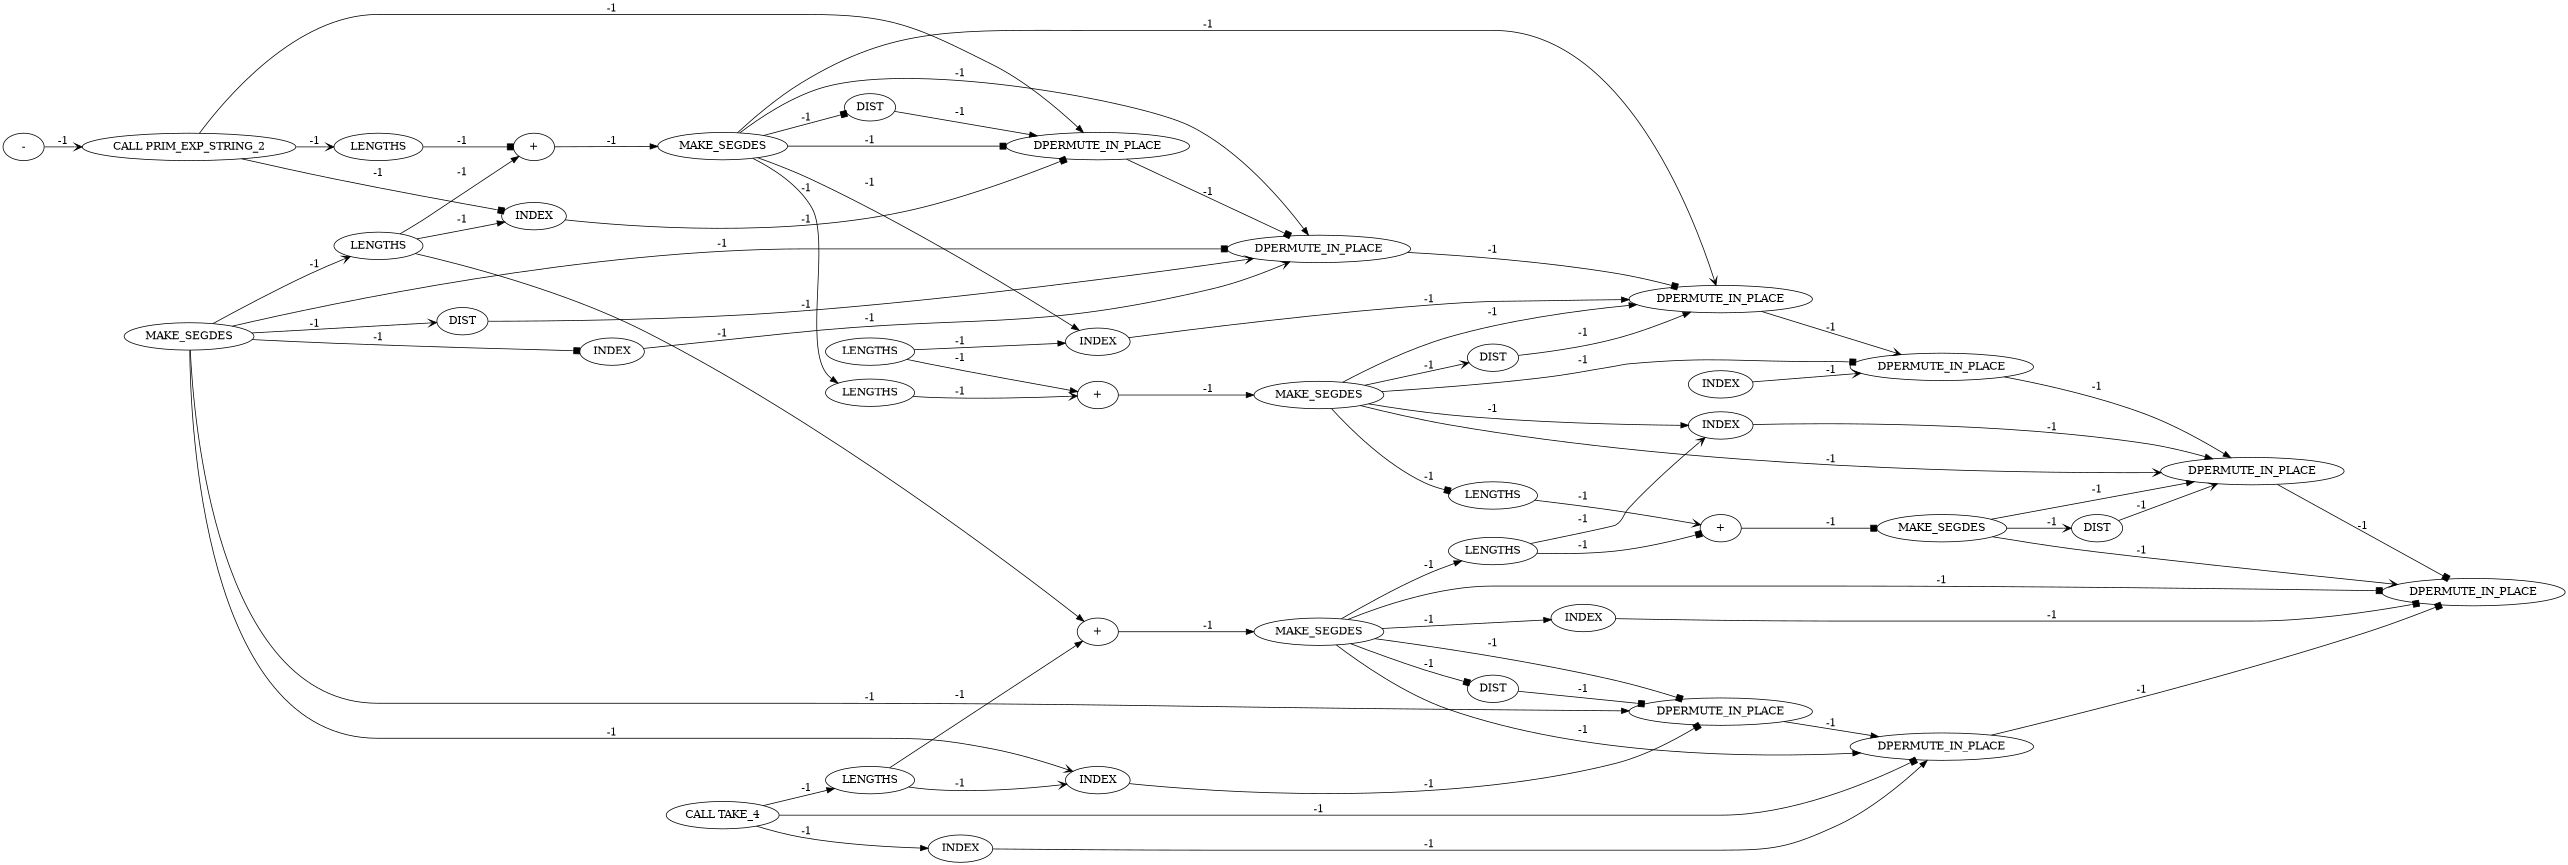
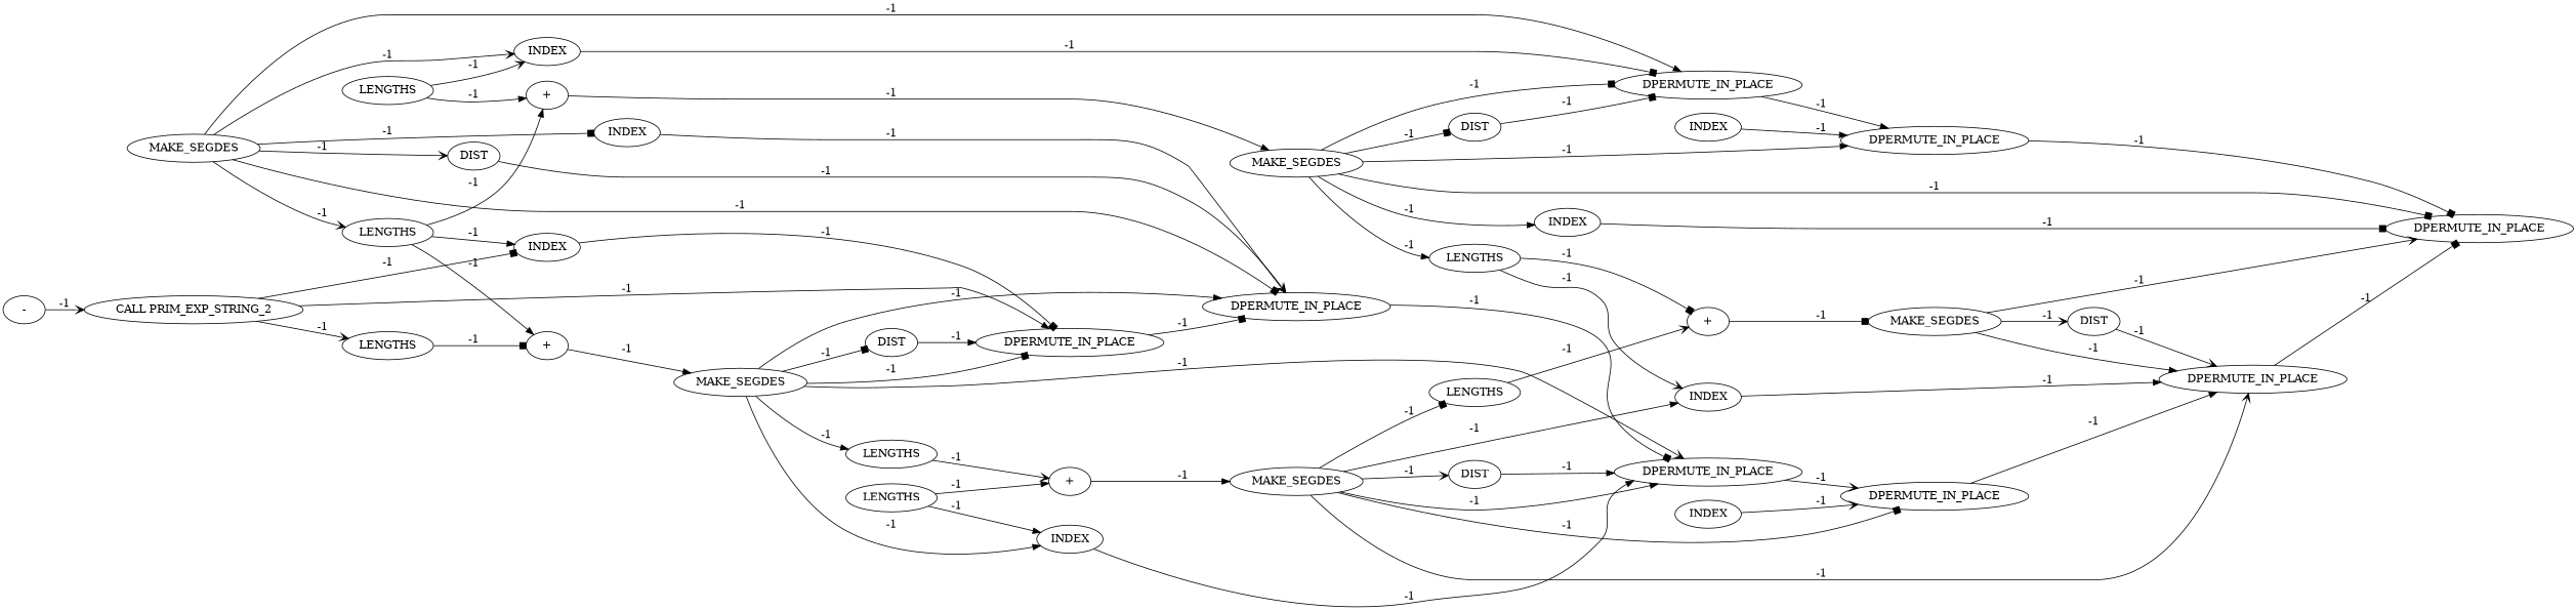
  digraph {
    rankdir=LR
    node [cost=0]
    edge [cost=-1 arrowhead=normal]
    n1 [label=MAKE_SEGDES]
    n2 [label=DPERMUTE_IN_PLACE]
    n3 [label=DPERMUTE_IN_PLACE]
    n4 [label=DIST]
    n5 [label=MAKE_SEGDES]
    n6 [label=INDEX]
    n7 [label=LENGTHS]
    n8 [label=DPERMUTE_IN_PLACE]
    n9 [label=DIST]
    n10 [label=DPERMUTE_IN_PLACE]
    n11 [label=INDEX]
    n12 [label=DPERMUTE_IN_PLACE]
    n13 [label="+"]
    n14 [label=MAKE_SEGDES]
    n15 [label=LENGTHS]
    n16 [label="+"]
    n17 [label="+"]
    n18 [label=DIST]
    n19 [label=DPERMUTE_IN_PLACE]
    n20 [label=INDEX]
-   n21 [label="CALL TAKE_4"]
    n22 [label=LENGTHS]
    n23 [label=DIST]
    n24 [label=DPERMUTE_IN_PLACE]
    n25 [label="+"]
    n26 [label=INDEX]
    n27 [label=DIST]
    n28 [label=LENGTHS]
    n29 [label=DPERMUTE_IN_PLACE]
    n30 [label=MAKE_SEGDES]
    n31 [label=INDEX]
    n32 [label=LENGTHS]
    n33 [label="-"]
    n34 [label="CALL PRIM_EXP_STRING_2"]
    n35 [label=INDEX]
    n36 [label=LENGTHS]
    n37 [label=INDEX]
    n38 [label=INDEX]
    n39 [label=MAKE_SEGDES]
    n40 [label=LENGTHS]
    n1 -> n2 [label=-1]
    n1 -> n3 [label=-1 arrowhead=vee]
    n1 -> n4 [label=-1 arrowhead=vee]
    n2 -> n3 [label=-1 arrowhead=box]
    n4 -> n2 [label=-1 arrowhead=vee]
    n5 -> n3 [label=-1 arrowhead=box]
    n5 -> n6 [label=-1]
    n5 -> n7 [label=-1]
    n5 -> n8 [label=-1]
    n5 -> n9 [label=-1 arrowhead=box]
    n5 -> n10 [label=-1 arrowhead=box]
    n6 -> n3 [label=-1 arrowhead=box]
    n7 -> n25 [label=-1 arrowhead=box]
    n7 -> n26 [label=-1 arrowhead=vee]
    n8 -> n3 [label=-1 arrowhead=box]
    n9 -> n10 [label=-1 arrowhead=box]
    n10 -> n8 [label=-1]
    n11 -> n12 [label=-1 arrowhead=box]
    n12 -> n19 [label=-1 arrowhead=box]
    n13 -> n14 [label=-1]
    n14 -> n2 [label=-1 arrowhead=vee]
    n14 -> n23 [label=-1 arrowhead=vee]
    n14 -> n24 [label=-1]
    n14 -> n26 [label=-1]
    n14 -> n28 [label=-1 arrowhead=box]
    n14 -> n29 [label=-1 arrowhead=box]
    n15 -> n11 [label=-1]
    n15 -> n16 [label=-1]
    n15 -> n17 [label=-1]
    n16 -> n5 [label=-1]
    n17 -> n30 [label=-1]
    n18 -> n19 [label=-1 arrowhead=vee]
    n19 -> n24 [label=-1 arrowhead=box]
    n20 -> n8 [label=-1]
-   n21 -> n8 [label=-1 arrowhead=box]
-   n21 -> n20 [label=-1]
-   n21 -> n22 [label=-1]
    n22 -> n16 [label=-1]
    n22 -> n37 [label=-1 arrowhead=vee]
    n23 -> n24 [label=-1]
    n24 -> n29 [label=-1 arrowhead=vee]
    n25 -> n1 [label=-1 arrowhead=box]
    n26 -> n2 [label=-1]
    n27 -> n12 [label=-1]
    n28 -> n25 [label=-1 arrowhead=vee]
    n29 -> n2 [label=-1]
    n30 -> n12 [label=-1 arrowhead=box]
    n30 -> n19 [label=-1]
    n30 -> n24 [label=-1 arrowhead=vee]
    n30 -> n27 [label=-1 arrowhead=box]
    n30 -> n31 [label=-1]
    n30 -> n32 [label=-1]
    n31 -> n24 [label=-1]
    n32 -> n13 [label=-1 arrowhead=vee]
    n33 -> n34 [label=-1 arrowhead=vee]
    n34 -> n11 [label=-1 arrowhead=box]
    n34 -> n12 [label=-1]
    n34 -> n36 [label=-1 arrowhead=vee]
    n35 -> n29 [label=-1 arrowhead=vee]
    n36 -> n17 [label=-1 arrowhead=box]
    n37 -> n10 [label=-1 arrowhead=box]
    n38 -> n19 [label=-1 arrowhead=vee]
    n39 -> n10 [label=-1]
    n39 -> n15 [label=-1 arrowhead=vee]
    n39 -> n18 [label=-1 arrowhead=vee]
    n39 -> n19 [label=-1 arrowhead=box]
    n39 -> n37 [label=-1 arrowhead=vee]
    n39 -> n38 [label=-1 arrowhead=box]
    n40 -> n13 [label=-1]
    n40 -> n31 [label=-1]
  }
